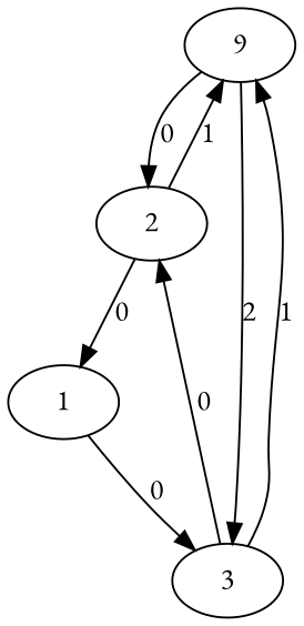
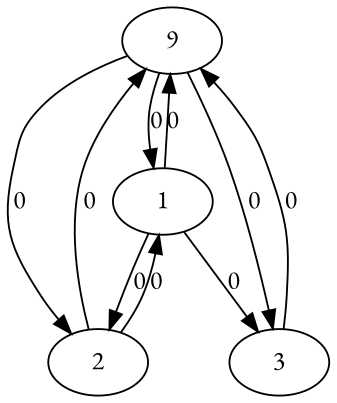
  digraph {
    fontname="EB Garamond"
    node [fontname="EB Garamond"]
    edge [fontname="EB Garamond"]
    n1 [label=9]
    1
    2
    3
+   n1 -> 1 [label=0]
    n1 -> 2 [label=0]
-   n1 -> 3 [label=2]
-   3 -> 2 [label=0]
+   n1 -> 3 [label=0]
+   1 -> n1 [label=0]
+   1 -> 2 [label=0]
    1 -> 3 [label=0]
-   2 -> n1 [label=1]
+   2 -> n1 [label=0]
    2 -> 1 [label=0]
-   3 -> n1 [label=1]
+   3 -> n1 [label=0]
  }
